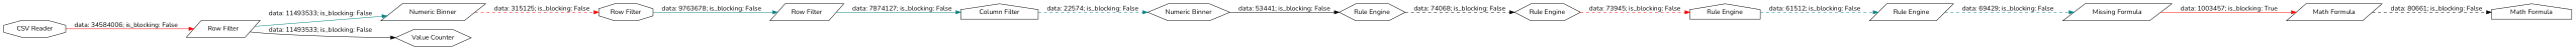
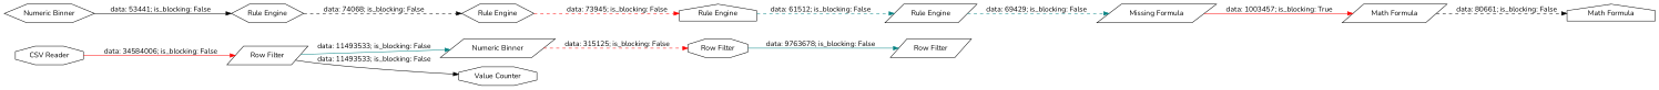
  digraph {
    fontname=Nunito
    rankdir=LR
    node [fontname=Nunito shape=parallelogram]
    edge [color=teal fontname=Nunito style=dashed]
    n1 [label="Numeric Binner"]
    n2 [label="Row Filter" shape=octagon]
    n3 [label="Row Filter"]
    n4 [label="Rule Engine" shape=hexagon]
    n5 [label="Rule Engine" shape=hexagon]
    n6 [label="Rule Engine" shape=house]
-   n7 [label="Column Filter" shape=house]
    n8 [label="Numeric Binner" shape=hexagon]
    n9 [label="Rule Engine"]
    n10 [label="Missing Formula"]
    n11 [label="Math Formula"]
    n12 [label="Math Formula" shape=house]
-   n13 [label="Value Counter" shape=hexagon]
+   n13 [label="Value Counter" shape=octagon]
    n14 [label="Row Filter"]
    n15 [label="CSV Reader" shape=octagon]
    n1 -> n2 [color=red label="data: 315125; is_blocking: False"]
    n2 -> n3 [label="data: 9763678; is_blocking: False" style=solid]
-   n3 -> n7 [label="data: 7874127; is_blocking: False" style=solid]
    n4 -> n5 [color=black label="data: 74068; is_blocking: False"]
    n5 -> n6 [color=red label="data: 73945; is_blocking: False"]
    n6 -> n9 [label="data: 61512; is_blocking: False"]
-   n7 -> n8 [label="data: 22574; is_blocking: False"]
    n8 -> n4 [color=black label="data: 53441; is_blocking: False" style=solid]
    n9 -> n10 [label="data: 69429; is_blocking: False"]
    n10 -> n11 [color=red label="data: 1003457; is_blocking: True" style=solid]
    n11 -> n12 [color=black label="data: 80661; is_blocking: False"]
    n14 -> n1 [label="data: 11493533; is_blocking: False" style=solid]
    n14 -> n13 [color=black label="data: 11493533; is_blocking: False" style=solid]
    n15 -> n14 [color=red label="data: 34584006; is_blocking: False" style=solid]
  }
